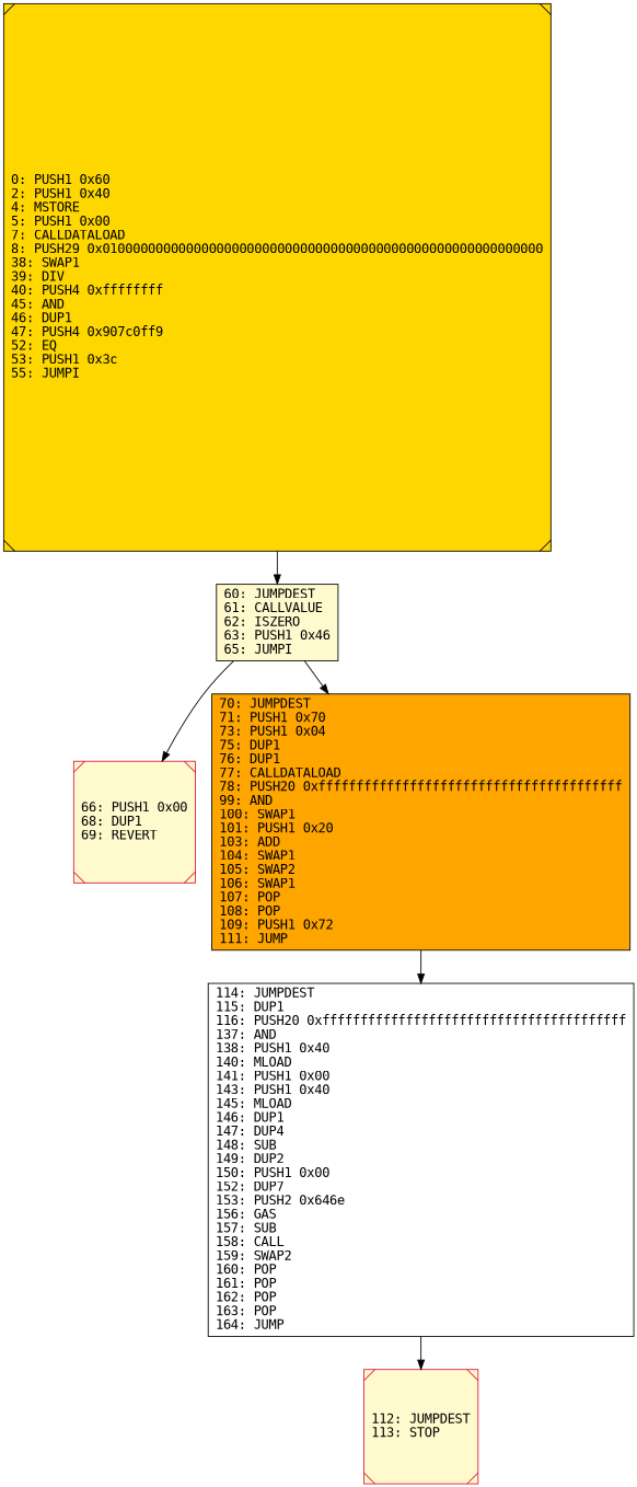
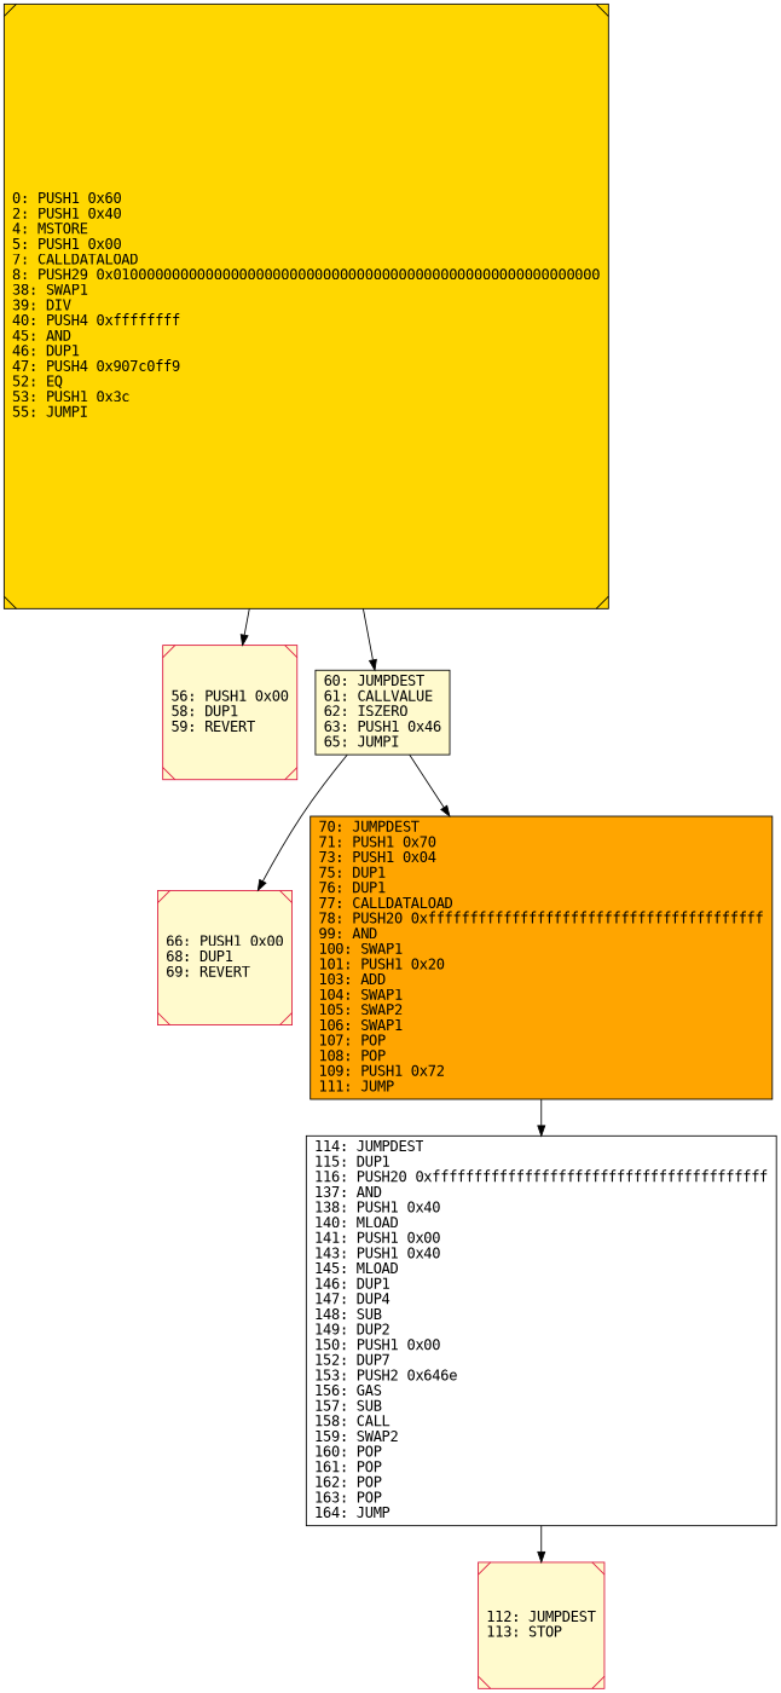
  digraph {
    fontname="DejaVu Sans Mono"
    rankdir=UD
    node [color=black fillcolor=lemonchiffon fontcolor=black fontname="DejaVu Sans Mono" shape=Msquare style=filled]
    edge [fontname="DejaVu Sans Mono"]
    n1 [fillcolor=gold label="0: PUSH1 0x60\l2: PUSH1 0x40\l4: MSTORE\l5: PUSH1 0x00\l7: CALLDATALOAD\l8: PUSH29 0x0100000000000000000000000000000000000000000000000000000000\l38: SWAP1\l39: DIV\l40: PUSH4 0xffffffff\l45: AND\l46: DUP1\l47: PUSH4 0x907c0ff9\l52: EQ\l53: PUSH1 0x3c\l55: JUMPI\l"]
+   n2 [color=crimson label="56: PUSH1 0x00\l58: DUP1\l59: REVERT\l"]
    n3 [label="60: JUMPDEST\l61: CALLVALUE\l62: ISZERO\l63: PUSH1 0x46\l65: JUMPI\l" shape=box]
    n4 [color=crimson label="66: PUSH1 0x00\l68: DUP1\l69: REVERT\l"]
    n5 [fillcolor=orange label="70: JUMPDEST\l71: PUSH1 0x70\l73: PUSH1 0x04\l75: DUP1\l76: DUP1\l77: CALLDATALOAD\l78: PUSH20 0xffffffffffffffffffffffffffffffffffffffff\l99: AND\l100: SWAP1\l101: PUSH1 0x20\l103: ADD\l104: SWAP1\l105: SWAP2\l106: SWAP1\l107: POP\l108: POP\l109: PUSH1 0x72\l111: JUMP\l" shape=box]
    n6 [color=crimson label="112: JUMPDEST\l113: STOP\l"]
    n7 [fillcolor=white label="114: JUMPDEST\l115: DUP1\l116: PUSH20 0xffffffffffffffffffffffffffffffffffffffff\l137: AND\l138: PUSH1 0x40\l140: MLOAD\l141: PUSH1 0x00\l143: PUSH1 0x40\l145: MLOAD\l146: DUP1\l147: DUP4\l148: SUB\l149: DUP2\l150: PUSH1 0x00\l152: DUP7\l153: PUSH2 0x646e\l156: GAS\l157: SUB\l158: CALL\l159: SWAP2\l160: POP\l161: POP\l162: POP\l163: POP\l164: JUMP\l" shape=box]
+   n1 -> n2
    n1 -> n3
    n3 -> n4
    n3 -> n5
    n5 -> n7
    n7 -> n6
  }
